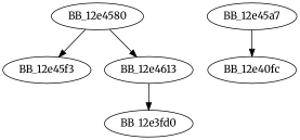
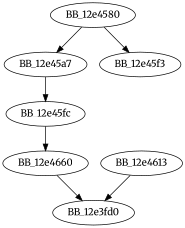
  digraph {
    fontname=Merriweather
    node [fontname=Merriweather]
    edge [fontname=Merriweather]
    BB_12e4580
    BB_12e45a7
    BB_12e45f3
-   BB_12e45fc [label=BB_12e40fc]
+   BB_12e45fc
+   BB_12e4660
    BB_12e4613
    BB_12e3fd0
-   BB_12e4580 -> BB_12e4613
+   BB_12e4580 -> BB_12e45a7
    BB_12e4580 -> BB_12e45f3
    BB_12e45a7 -> BB_12e45fc
+   BB_12e45fc -> BB_12e4660
+   BB_12e4660 -> BB_12e3fd0
    BB_12e4613 -> BB_12e3fd0
  }
